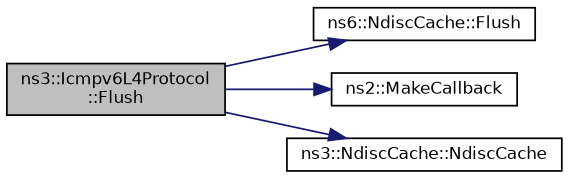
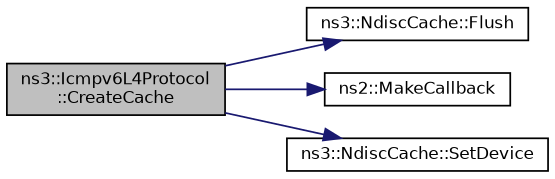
  digraph {
    rankdir=LR
    node [color=black fillcolor=white fontname=Helvetica fontsize=10 shape=record style=filled]
    edge [color=midnightblue fontname=Helvetica fontsize=10 labelfontname=Helvetica labelfontsize=10 style=solid]
-   n1 [fillcolor=grey75 fontcolor=black height=0.2 label="ns3::Icmpv6L4Protocol\l::Flush" width=0.4]
-   n2 [height=0.2 label="ns6::NdiscCache::Flush" width=0.4]
+   n1 [fillcolor=grey75 fontcolor=black height=0.2 label="ns3::Icmpv6L4Protocol\l::CreateCache" width=0.4]
+   n2 [height=0.2 label="ns3::NdiscCache::Flush" width=0.4]
    n3 [height=0.2 label="ns2::MakeCallback" width=0.4]
-   n4 [height=0.2 label="ns3::NdiscCache::NdiscCache" width=0.4]
+   n4 [height=0.2 label="ns3::NdiscCache::SetDevice" width=0.4]
    n1 -> n2
    n1 -> n3
    n1 -> n4
  }
